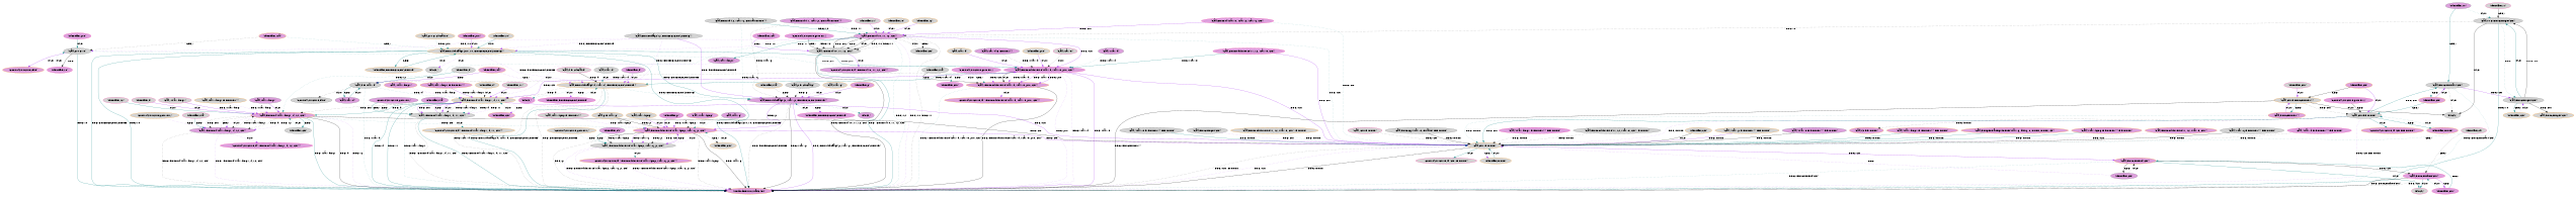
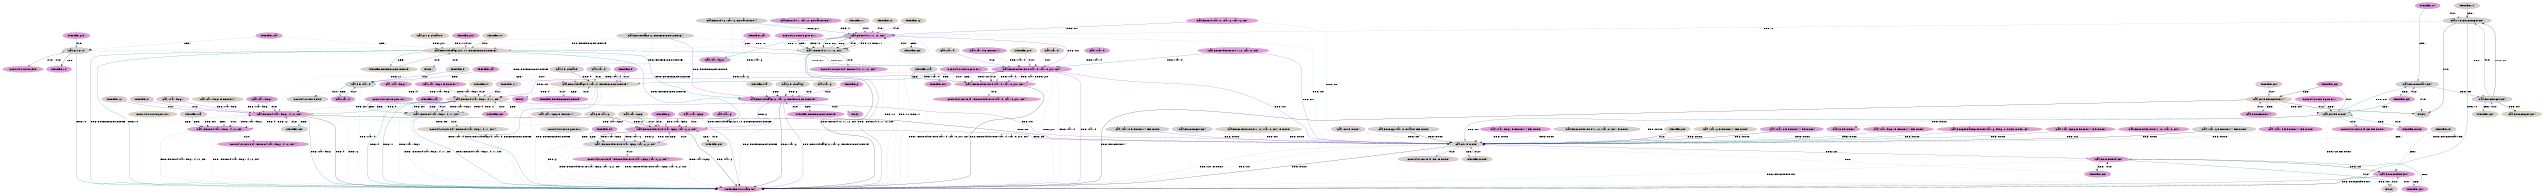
  digraph {
    node [color=darkorange fillcolor=lightgrey style=filled]
    edge [color=teal style=dotted]
    n1 [color=gray40 label="(Call,r0 = BN_CTX_get(ctx))"]
    n2 [color=gray40 label="(Call,BN_CTX_get(ctx))"]
    n3 [color=gray40 fillcolor=plum label="(Call,BN_mul(r0, r1, r2, ctx))"]
    n4 [fillcolor=plum label="(MethodReturn,static int)"]
    n5 [color=gray40 label="(Block,)"]
    n6 [label="(Call,BN_CTX_get(ctx))"]
    n7 [label="(Identifier,ctx)"]
    n8 [label="(Call,ctx != NULL)"]
    n9 [color=gray40 label="(Call,!BN_mul(r0, r1, r2, ctx))"]
    n10 [label="(Call,BN_with_flags(pr0, r0, BN_FLG_CONSTTIME))"]
    n11 [color=deeppink fillcolor=plum label="(Call,BN_mod_inverse(rsa->d, rsa->e, pr0, ctx))"]
    n12 [fillcolor=plum label="(Call,BN_mod(rsa->dmq1, d, r2, ctx))"]
    n13 [color=gray40 label="(Call,pr0 = r0)"]
    n14 [color=gray40 label="(Identifier,ctx)"]
    n15 [color=gray40 fillcolor=plum label="(Call,rsa->dmp1)"]
    n16 [color=gray40 label="(Call,BN_CTX_start(ctx))"]
    n17 [fillcolor=plum label="(Identifier,ctx)"]
    n18 [color=gray40 label="(Call,ctx == NULL)"]
    n19 [fillcolor=plum label="(ControlStructure,if (ctx == NULL))"]
    n20 [fillcolor=plum label="(Identifier,NULL)"]
    n21 [fillcolor=plum label="(Call,r3 == NULL)"]
    n22 [fillcolor=plum label="(Call,BN_CTX_end(ctx))"]
    n23 [color=deeppink label="(ControlStructure,if (ctx != NULL))"]
    n24 [label="(Identifier,NULL)"]
    n25 [label="(Call,ctx = BN_CTX_new())"]
    n26 [fillcolor=plum label="(Call,BN_CTX_new())"]
    n27 [color=gray40 fillcolor=plum label="(ControlStructure,if (!BN_mul(r0, r1, r2, ctx)))"]
    n28 [label="(Call,BN_with_flags(d, rsa->d, BN_FLG_CONSTTIME))"]
    n29 [color=gray40 fillcolor=plum label="(Call,BN_with_flags(p, rsa->p, BN_FLG_CONSTTIME))"]
    n30 [color=gray40 label="(Block,)"]
    n31 [label="(Identifier,BN_FLG_CONSTTIME)"]
    n32 [label="(Call,BN_mod(rsa->dmp1, d, r1, ctx))"]
    n33 [fillcolor=plum label="(Call,!BN_mod_inverse(rsa->d, rsa->e, pr0, ctx))"]
    n34 [color=gray40 label="(Call,d = rsa->d)"]
    n35 [color=deeppink fillcolor=plum label="(Identifier,ctx)"]
    n36 [color=gray40 label="(Call,!BN_mod(rsa->dmp1, d, r1, ctx))"]
    n37 [fillcolor=plum label="(Identifier,ctx)"]
    n38 [color=gray40 fillcolor=plum label="(Call,!BN_mod(rsa->dmq1, d, r2, ctx))"]
    n39 [fillcolor=plum label="(Call,BN_mod_inverse(rsa->iqmp, rsa->q, p, ctx))"]
    n40 [color=gray40 label="(Identifier,ctx)"]
    n41 [color=deeppink fillcolor=plum label="(Identifier,r0)"]
    n42 [fillcolor=plum label="(ControlStructure,else)"]
    n43 [color=deeppink fillcolor=plum label="(Identifier,BN_FLG_CONSTTIME)"]
    n44 [color=deeppink fillcolor=plum label="(Block,)"]
    n45 [color=deeppink fillcolor=plum label="(Identifier,BN_FLG_CONSTTIME)"]
    n46 [color=gray40 fillcolor=plum label="(Block,)"]
    n47 [fillcolor=plum label="(ControlStructure,if (!BN_mod_inverse(rsa->d, rsa->e, pr0, ctx)))"]
    n48 [color=gray40 fillcolor=plum label="(Call,rsa->d)"]
    n49 [color=gray40 label="(ControlStructure,else)"]
    n50 [label="(ControlStructure,if (!BN_mod(rsa->dmp1, d, r1, ctx)))"]
    n51 [color=deeppink fillcolor=plum label="(ControlStructure,if (!BN_mod(rsa->dmq1, d, r2, ctx)))"]
    n52 [color=gray40 label="(Call,!BN_mod_inverse(rsa->iqmp, rsa->q, p, ctx))"]
    n53 [label="(Identifier,ctx)"]
    n54 [fillcolor=plum label="(ControlStructure,if (!BN_mod_inverse(rsa->iqmp, rsa->q, p, ctx)))"]
    n55 [color=deeppink fillcolor=plum label="(Call,BN_CTX_free(ctx))"]
    n56 [color=gray40 fillcolor=plum label="(Identifier,ctx)"]
    n57 [color=deeppink label="(Block,)"]
    n58 [color=deeppink fillcolor=plum label="(Identifier,ctx)"]
    n59 [color=gray40 fillcolor=plum label="(Call,rsa->q)"]
    n60 [color=deeppink label="(Call,d = &local_d)"]
    n61 [label="(Identifier,d)"]
    n62 [label="(Call,rsa->d)"]
    n63 [color=deeppink label="(Identifier,r2)"]
    n64 [fillcolor=plum label="(Identifier,p)"]
    n65 [color=gray40 fillcolor=plum label="(Call,rsa->d = BN_new())"]
    n66 [color=gray40 label="(Call,BN_copy(rsa->e, e_value) == NULL)"]
    n67 [color=deeppink label="(Identifier,d)"]
    n68 [label="(Call,pr0 = &local_r0)"]
    n69 [color=gray40 label="(Identifier,rsa)"]
    n70 [fillcolor=plum label="(Call,!rsa->iqmp)"]
    n71 [color=deeppink fillcolor=plum label="(Call,(rsa->dmq1 = BN_new()) == NULL)"]
    n72 [color=gray40 label="(Call,BN_mod_inverse(r1, r2, rsa->e, ctx) != NULL)"]
    n73 [color=deeppink fillcolor=plum label="(ControlStructure,goto err;)"]
    n74 [color=deeppink label="(Identifier,r1)"]
    n75 [color=deeppink fillcolor=plum label="(Call,BN_mod_inverse(r1, r2, rsa->e, ctx))"]
    n76 [fillcolor=plum label="(Identifier,rsa)"]
    n77 [label="(Identifier,r0)"]
    n78 [label="(Identifier,rsa)"]
    n79 [color=gray40 label="(Call,BN_sub(r2, rsa->q, BN_value_one()))"]
    n80 [color=deeppink fillcolor=plum label="(Call,BN_mul(rsa->n, rsa->p, rsa->q, ctx))"]
    n81 [label="(Identifier,ctx)"]
    n82 [color=deeppink label="(Call,rsa->iqmp = BN_new())"]
    n83 [color=deeppink label="(Identifier,r1)"]
    n84 [color=gray40 fillcolor=plum label="(Call,BN_sub(r1, rsa->p, BN_value_one()))"]
    n85 [color=gray40 fillcolor=plum label="(Identifier,ok)"]
    n86 [color=gray40 label="(Call,p = &local_p)"]
    n87 [label="(Call,p = rsa->p)"]
    n88 [label="(Call,(rsa->p = BN_new()) == NULL)"]
    n89 [color=gray40 fillcolor=plum label="(Call,(rsa->n = BN_new()) == NULL)"]
    n90 [color=gray40 label="(Call,rsa->d)"]
    n91 [color=deeppink fillcolor=plum label="(Identifier,pr0)"]
    n92 [label="(Call,rsa->dmq1 = BN_new())"]
    n93 [fillcolor=plum label="(Identifier,rsa)"]
    n94 [fillcolor=plum label="(Call,(rsa->dmp1 = BN_new()) == NULL)"]
    n95 [color=gray40 label="(Identifier,d)"]
    n96 [label="(Call,rsa->p)"]
    n97 [label="(Identifier,r0)"]
    n98 [label="(Call,rsa->iqmp)"]
    n99 [label="(Identifier,r2)"]
    n100 [color=deeppink label="(Identifier,rsa)"]
    n101 [color=deeppink label="(Identifier,ok)"]
    n102 [fillcolor=plum label="(Call,BN_generate_prime_ex(rsa->q, bitsq, 0, NULL, NULL, cb))"]
    n103 [color=gray40 fillcolor=plum label="(Call,rsa->dmq1)"]
    n104 [fillcolor=plum label="(Call,(rsa->iqmp = BN_new()) == NULL)"]
    n105 [color=deeppink label="(Call,!rsa->dmq1)"]
    n106 [color=gray40 fillcolor=plum label="(Identifier,rsa)"]
    n107 [fillcolor=plum label="(Call,BN_mod_inverse(r1, r2, rsa->e, ctx))"]
    n108 [color=gray40 fillcolor=plum label="(ControlStructure,goto err;)"]
    n109 [fillcolor=plum label="(Call,!rsa->dmp1)"]
    n110 [color=gray40 label="(Call,(rsa->q = BN_new()) == NULL)"]
    n111 [color=deeppink fillcolor=plum label="(Call,(rsa->d = BN_new()) == NULL)"]
    n112 [color=deeppink fillcolor=plum label="(ControlStructure,goto err;)"]
    n113 [color=deeppink label="(Identifier,r1)"]
    n114 [color=deeppink label="(Identifier,ctx)"]
    n115 [fillcolor=plum label="(Identifier,ctx)"]
    n116 [label="(Identifier,pr0)"]
    n117 [color=gray40 label="(Call,BN_set_flags(r2, BN_FLG_CONSTTIME))"]
    n118 [color=gray40 label="(Call,(rsa->e = BN_new()) == NULL)"]
    n119 [label="(ControlStructure,goto err;)"]
    n120 [fillcolor=plum label="(Call,rsa->dmp1 = BN_new())"]
    n121 [color=gray40 label="(Call,BN_CTX_get(ctx))"]
    n122 [color=gray40 fillcolor=plum label="(Identifier,d)"]
    n123 [color=deeppink label="(Call,rsa->e)"]
    n124 [label="(Call,BN_mod_inverse(r1, r2, rsa->e, ctx) != NULL)"]
    n125 [fillcolor=plum label="(Identifier,pr0)"]
    n126 [color=deeppink fillcolor=plum label="(ControlStructure,goto err;)"]
    n127 [color=gray40 fillcolor=plum label="(Call,!rsa->d)"]
    n128 [label="(ControlStructure,goto err;)"]
    n129 [color=deeppink fillcolor=plum label="(Identifier,p)"]
    n130 [color=deeppink label="(Call,*ctx = NULL)"]
    n131 [color=deeppink fillcolor=plum label="(Identifier,rsa)"]
    n132 [color=gray40 fillcolor=plum label="(Identifier,r0)"]
    n1 -> n2 [label="CFG: "]
    n1 -> n3 [color=black label="DDG: r0"]
    n1 -> n4 [label="DDG: r0" style=solid]
    n1 -> n5 [color=black label="AST: " style=solid]
    n2 -> n1 [label="AST: " style=solid]
    n2 -> n1 [color=black label="DDG: ctx" style=solid]
    n2 -> n6 [color=black label="DDG: ctx" style=solid]
    n2 -> n7 [label="CFG: " style=solid]
    n3 -> n4 [label="DDG: r2"]
    n3 -> n4 [color=purple label="DDG: r0"]
    n3 -> n4 [color=black label="DDG: r1"]
    n3 -> n8 [label="DDG: ctx"]
    n3 -> n9 [color=black label="AST: " style=solid]
    n3 -> n9 [color=black label="DDG: r0" style=solid]
    n3 -> n9 [color=black label="DDG: r1"]
    n3 -> n9 [color=black label="DDG: r2"]
    n3 -> n9 [color=black label="DDG: ctx" style=solid]
    n3 -> n10 [color=purple label="DDG: r0"]
    n3 -> n11 [color=purple label="DDG: ctx" style=solid]
    n3 -> n12 [label="DDG: r2"]
    n3 -> n13 [color=purple label="DDG: r0"]
    n3 -> n14 [color=black label="CFG: "]
    n3 -> n15 [label="DDG: r1" style=solid]
    n7 -> n2 [color=purple label="AST: "]
    n8 -> n4 [color=black label="DDG: ctx != NULL"]
    n8 -> n4 [color=purple label="DDG: ctx"]
    n8 -> n4 [color=black label="DDG: NULL" style=solid]
    n8 -> n22 [color=purple label="DDG: ctx" style=solid]
    n8 -> n23 [label="AST: " style=solid]
    n8 -> n24 [color=purple label="CFG: "]
    n9 -> n3 [color=black label="CFG: " style=solid]
    n9 -> n4 [label="DDG: !BN_mul(r0, r1, r2, ctx)" style=solid]
    n9 -> n4 [color=black label="DDG: BN_mul(r0, r1, r2, ctx)" style=solid]
    n9 -> n27 [color=purple label="AST: " style=solid]
    n10 -> n4 [label="DDG: BN_FLG_CONSTTIME" style=solid]
    n10 -> n4 [label="DDG: r0" style=solid]
    n10 -> n4 [label="DDG: BN_with_flags(pr0, r0, BN_FLG_CONSTTIME)" style=solid]
    n10 -> n11 [label="DDG: pr0" style=solid]
    n10 -> n28 [color=purple label="DDG: BN_FLG_CONSTTIME"]
    n10 -> n29 [label="DDG: BN_FLG_CONSTTIME" style=solid]
    n10 -> n30 [color=purple label="AST: "]
    n10 -> n31 [label="CFG: " style=solid]
    n11 -> n4 [color=purple label="DDG: pr0"]
    n11 -> n4 [color=purple label="DDG: rsa->d"]
    n11 -> n4 [color=purple label="DDG: rsa->e" style=solid]
    n11 -> n8 [color=purple label="DDG: ctx" style=solid]
    n11 -> n28 [label="DDG: rsa->d" style=solid]
    n11 -> n32 [color=purple label="DDG: ctx" style=solid]
    n11 -> n33 [color=black label="AST: " style=solid]
    n11 -> n33 [color=purple label="DDG: rsa->d"]
    n11 -> n33 [color=purple label="DDG: rsa->e" style=solid]
    n11 -> n33 [color=purple label="DDG: pr0" style=solid]
    n11 -> n33 [color=purple label="DDG: ctx"]
    n11 -> n34 [color=black label="DDG: rsa->d"]
    n11 -> n35 [label="CFG: "]
    n12 -> n4 [label="DDG: rsa->dmq1" style=solid]
    n12 -> n4 [color=black label="DDG: d" style=solid]
    n12 -> n4 [color=purple label="DDG: r2"]
    n12 -> n8 [color=black label="DDG: ctx" style=solid]
    n12 -> n38 [color=purple label="AST: "]
    n12 -> n38 [color=black label="DDG: rsa->dmq1"]
    n12 -> n38 [color=black label="DDG: d"]
    n12 -> n38 [color=purple label="DDG: r2"]
    n12 -> n38 [color=black label="DDG: ctx"]
    n12 -> n39 [label="DDG: ctx"]
    n12 -> n40 [label="CFG: " style=solid]
    n13 -> n4 [label="DDG: r0" style=solid]
    n13 -> n11 [label="DDG: pr0"]
    n13 -> n41 [color=black label="CFG: " style=solid]
    n13 -> n42 [color=purple label="AST: " style=solid]
    n14 -> n3 [color=black label="AST: "]
    n15 -> n32 [color=purple label="AST: "]
    n16 -> n2 [color=purple label="DDG: ctx" style=solid]
    n16 -> n4 [label="DDG: BN_CTX_start(ctx)"]
    n16 -> n5 [color=black label="AST: "]
    n16 -> n17 [label="CFG: "]
    n17 -> n16 [color=purple label="AST: " style=solid]
    n17 -> n18 [label="CFG: " style=solid]
    n18 -> n4 [color=purple label="DDG: ctx == NULL"]
    n18 -> n8 [label="DDG: ctx" style=solid]
    n18 -> n8 [color=purple label="DDG: NULL"]
    n18 -> n16 [label="DDG: ctx" style=solid]
    n18 -> n19 [label="AST: " style=solid]
    n18 -> n20 [label="CFG: " style=solid]
    n18 -> n21 [color=black label="DDG: NULL"]
    n20 -> n18 [label="AST: "]
-   n26 -> n8 [label="DDG: NULL"]
+   n21 -> n8 [label="DDG: NULL"]
    n22 -> n4 [label="DDG: BN_CTX_end(ctx)"]
    n22 -> n55 [color=black label="DDG: ctx" style=solid]
    n22 -> n56 [color=black label="CFG: " style=solid]
    n22 -> n57 [label="AST: " style=solid]
    n24 -> n8 [label="AST: " style=solid]
    n25 -> n4 [color=black label="DDG: BN_CTX_new()" style=solid]
    n25 -> n5 [color=black label="AST: " style=solid]
    n25 -> n18 [color=black label="DDG: ctx"]
    n25 -> n26 [label="CFG: " style=solid]
    n26 -> n25 [color=purple label="AST: " style=solid]
    n28 -> n4 [label="DDG: BN_with_flags(d, rsa->d, BN_FLG_CONSTTIME)" style=solid]
    n28 -> n4 [color=black label="DDG: BN_FLG_CONSTTIME"]
    n28 -> n4 [color=black label="DDG: rsa->d"]
    n28 -> n29 [label="DDG: BN_FLG_CONSTTIME"]
    n28 -> n32 [color=black label="DDG: d"]
    n28 -> n43 [color=purple label="CFG: "]
    n28 -> n44 [label="AST: "]
    n29 -> n4 [color=black label="DDG: rsa->p" style=solid]
    n29 -> n4 [color=purple label="DDG: BN_with_flags(p, rsa->p, BN_FLG_CONSTTIME)" style=solid]
    n29 -> n4 [color=black label="DDG: BN_FLG_CONSTTIME"]
    n29 -> n39 [color=purple label="DDG: p" style=solid]
    n29 -> n45 [color=purple label="CFG: "]
    n29 -> n46 [label="AST: "]
    n31 -> n10 [label="AST: " style=solid]
    n32 -> n4 [label="DDG: d" style=solid]
    n32 -> n4 [label="DDG: r1" style=solid]
    n32 -> n4 [label="DDG: rsa->dmp1"]
    n32 -> n8 [color=purple label="DDG: ctx" style=solid]
    n32 -> n12 [label="DDG: d" style=solid]
    n32 -> n12 [color=black label="DDG: ctx"]
    n32 -> n36 [color=purple label="AST: " style=solid]
    n32 -> n36 [color=black label="DDG: rsa->dmp1"]
    n32 -> n36 [label="DDG: d"]
    n32 -> n36 [color=purple label="DDG: r1"]
    n32 -> n36 [color=purple label="DDG: ctx" style=solid]
    n32 -> n37 [color=purple label="CFG: "]
    n33 -> n4 [color=black label="DDG: BN_mod_inverse(rsa->d, rsa->e, pr0, ctx)" style=solid]
    n33 -> n4 [label="DDG: !BN_mod_inverse(rsa->d, rsa->e, pr0, ctx)"]
    n33 -> n47 [color=purple label="AST: "]
    n34 -> n4 [label="DDG: rsa->d"]
    n34 -> n32 [label="DDG: d"]
    n34 -> n48 [label="CFG: " style=solid]
    n34 -> n49 [color=black label="AST: "]
    n35 -> n11 [color=purple label="AST: "]
    n36 -> n4 [label="DDG: BN_mod(rsa->dmp1, d, r1, ctx)" style=solid]
    n36 -> n4 [color=black label="DDG: !BN_mod(rsa->dmp1, d, r1, ctx)"]
    n36 -> n32 [color=purple label="CFG: " style=solid]
    n36 -> n50 [label="AST: "]
    n37 -> n32 [label="AST: "]
    n38 -> n4 [color=purple label="DDG: !BN_mod(rsa->dmq1, d, r2, ctx)"]
    n38 -> n4 [color=black label="DDG: BN_mod(rsa->dmq1, d, r2, ctx)"]
    n38 -> n12 [color=black label="CFG: "]
    n38 -> n51 [color=purple label="AST: "]
    n39 -> n4 [color=black label="DDG: rsa->iqmp"]
    n39 -> n4 [color=black label="DDG: rsa->q" style=solid]
    n39 -> n4 [color=black label="DDG: p"]
    n39 -> n8 [color=purple label="DDG: ctx" style=solid]
    n39 -> n52 [color=purple label="AST: "]
    n39 -> n52 [color=black label="DDG: rsa->iqmp" style=solid]
    n39 -> n52 [color=purple label="DDG: rsa->q" style=solid]
    n39 -> n52 [color=purple label="DDG: p"]
    n39 -> n52 [color=black label="DDG: ctx"]
    n39 -> n53 [color=black label="CFG: "]
    n40 -> n12 [label="AST: "]
    n41 -> n13 [label="AST: "]
    n43 -> n28 [label="AST: "]
    n45 -> n29 [label="AST: "]
    n48 -> n34 [label="AST: " style=solid]
    n52 -> n4 [color=purple label="DDG: !BN_mod_inverse(rsa->iqmp, rsa->q, p, ctx)"]
    n52 -> n4 [color=purple label="DDG: BN_mod_inverse(rsa->iqmp, rsa->q, p, ctx)"]
    n52 -> n39 [color=purple label="CFG: " style=solid]
    n52 -> n54 [label="AST: "]
    n53 -> n39 [label="AST: "]
    n55 -> n4 [color=black label="DDG: BN_CTX_free(ctx)" style=solid]
    n55 -> n4 [color=black label="DDG: ctx"]
    n55 -> n57 [label="AST: " style=solid]
    n55 -> n58 [color=purple label="CFG: " style=solid]
    n56 -> n8 [color=purple label="CFG: "]
    n56 -> n22 [color=black label="AST: "]
    n58 -> n22 [label="CFG: " style=solid]
    n58 -> n55 [label="AST: "]
    n59 -> n39 [color=black label="AST: "]
    n60 -> n28 [color=black label="DDG: d" style=solid]
    n61 -> n32 [color=black label="AST: "]
    n62 -> n11 [color=purple label="AST: " style=solid]
    n63 -> n12 [label="AST: " style=solid]
    n64 -> n29 [color=purple label="AST: " style=solid]
    n65 -> n11 [color=black label="DDG: rsa->d"]
    n66 -> n8 [color=black label="DDG: NULL" style=solid]
    n67 -> n12 [color=purple label="AST: " style=solid]
    n68 -> n10 [label="DDG: pr0"]
    n69 -> n33 [color=black label="CFG: " style=solid]
    n70 -> n39 [color=purple label="DDG: rsa->iqmp"]
    n71 -> n8 [color=black label="DDG: NULL"]
    n72 -> n8 [color=black label="DDG: NULL"]
    n73 -> n9 [color=black label="CFG: " style=solid]
    n74 -> n1 [color=black label="CFG: " style=solid]
    n75 -> n8 [color=purple label="DDG: ctx" style=solid]
    n75 -> n11 [label="DDG: rsa->e" style=solid]
    n76 -> n10 [label="CFG: "]
    n76 -> n13 [color=black label="CFG: "]
    n77 -> n10 [label="AST: " style=solid]
    n78 -> n29 [color=black label="CFG: "]
-   n79 -> n3 [label="DDG: r2" style=solid]
+   n79 -> n3 [label="DDG: pr0" style=solid]
    n79 -> n39 [label="DDG: rsa->q"]
    n80 -> n3 [color=purple label="DDG: ctx" style=solid]
    n80 -> n8 [label="DDG: ctx"]
    n81 -> n8 [color=black label="AST: " style=solid]
    n82 -> n39 [color=purple label="DDG: rsa->iqmp"]
    n83 -> n32 [color=purple label="AST: " style=solid]
    n84 -> n3 [label="DDG: r1"]
    n84 -> n29 [color=black label="DDG: rsa->p"]
    n85 -> n52 [label="CFG: " style=solid]
    n86 -> n29 [color=black label="DDG: p"]
    n87 -> n39 [color=black label="DDG: p" style=solid]
    n88 -> n8 [color=purple label="DDG: NULL" style=solid]
    n89 -> n8 [color=black label="DDG: NULL" style=solid]
    n90 -> n28 [label="AST: "]
    n91 -> n13 [label="AST: " style=solid]
    n92 -> n12 [color=purple label="DDG: rsa->dmq1"]
    n93 -> n28 [color=purple label="CFG: "]
    n93 -> n34 [color=purple label="CFG: " style=solid]
    n94 -> n8 [label="DDG: NULL" style=solid]
    n95 -> n34 [label="AST: " style=solid]
    n96 -> n29 [color=purple label="AST: "]
    n97 -> n3 [color=purple label="AST: "]
-   n98 -> n39 [color=purple label="AST: " style=solid]
+   n98 -> n39 [color=black label="AST: " style=solid]
    n99 -> n3 [color=purple label="AST: " style=solid]
    n100 -> n38 [label="CFG: " style=solid]
    n101 -> n8 [label="CFG: "]
    n101 -> n55 [color=black label="CFG: "]
    n102 -> n8 [label="DDG: NULL" style=solid]
    n103 -> n12 [color=purple label="AST: " style=solid]
    n104 -> n8 [label="DDG: NULL" style=solid]
    n105 -> n12 [color=purple label="DDG: rsa->dmq1" style=solid]
    n106 -> n36 [color=black label="CFG: "]
    n107 -> n8 [color=purple label="DDG: ctx"]
    n108 -> n36 [label="CFG: " style=solid]
    n109 -> n32 [color=purple label="DDG: rsa->dmp1"]
    n110 -> n8 [color=black label="DDG: NULL" style=solid]
    n111 -> n8 [color=black label="DDG: NULL"]
    n112 -> n18 [color=black label="CFG: " style=solid]
    n113 -> n3 [color=purple label="AST: " style=solid]
    n114 -> n25 [color=purple label="AST: " style=solid]
    n115 -> n18 [color=purple label="AST: " style=solid]
    n115 -> n25 [color=black label="CFG: " style=solid]
    n116 -> n11 [color=purple label="AST: " style=solid]
    n117 -> n10 [color=purple label="DDG: BN_FLG_CONSTTIME"]
    n117 -> n28 [color=purple label="DDG: BN_FLG_CONSTTIME"]
    n117 -> n29 [color=purple label="DDG: BN_FLG_CONSTTIME" style=solid]
    n118 -> n8 [label="DDG: NULL" style=solid]
    n119 -> n52 [label="CFG: "]
    n120 -> n32 [color=purple label="DDG: rsa->dmp1" style=solid]
    n121 -> n8 [color=purple label="DDG: ctx"]
    n122 -> n28 [color=purple label="AST: " style=solid]
    n123 -> n11 [color=black label="AST: "]
    n124 -> n8 [label="DDG: NULL"]
    n125 -> n10 [color=purple label="AST: " style=solid]
    n126 -> n33 [label="CFG: "]
    n127 -> n11 [label="DDG: rsa->d"]
    n128 -> n38 [color=purple label="CFG: "]
    n129 -> n39 [color=purple label="AST: " style=solid]
    n130 -> n8 [color=black label="DDG: ctx"]
    n131 -> n9 [color=purple label="CFG: " style=solid]
    n132 -> n1 [label="AST: "]
    n132 -> n16 [label="CFG: " style=solid]
  }
